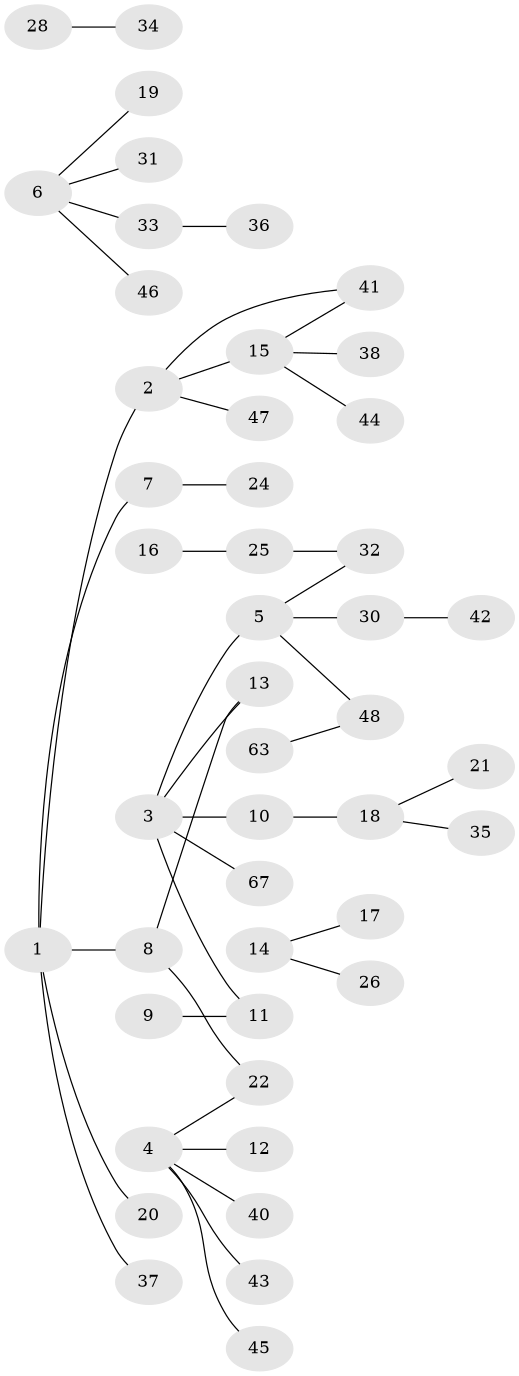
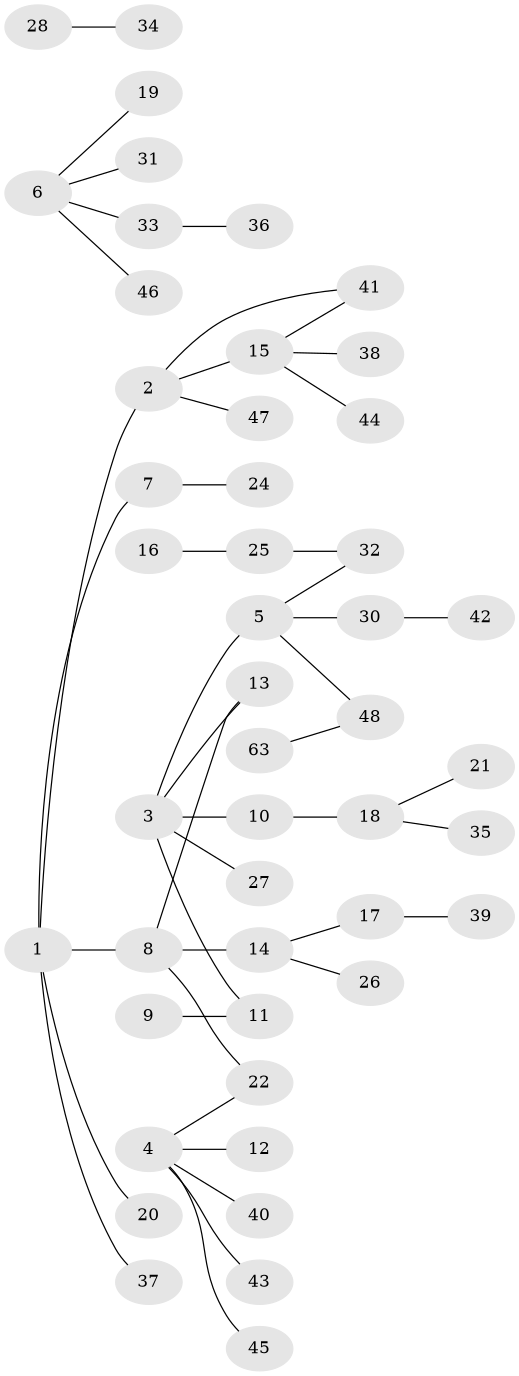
  graph {
    rankdir=LR
    node [color=gray90 style=filled]
    edge [weight=1.0]
    1
    2
    7
    8
    20
    37
    15
    47
    41
    24
    13
    22
    14
    38
    44
    3
    5
    10
    11
-   27 [label=67]
+   27
    30
    32
    48
    18
    4
    12
    40
    43
    45
    42
    6
    19
    31
    33
    46
    36
    17
    26
    9
    21
    35
+   39
    16
    25
    n45 [label=63]
    28
    34
    1 -- 2
    1 -- 7
    1 -- 8
    1 -- 20
    1 -- 37
    2 -- 15
    2 -- 47
    2 -- 41
    7 -- 24
    8 -- 13
    8 -- 22
+   8 -- 14
    15 -- 41
    15 -- 38
    15 -- 44
    14 -- 17
    14 -- 26
    3 -- 13
    3 -- 5
    3 -- 10
    3 -- 11
    3 -- 27
    5 -- 30
    5 -- 32
    5 -- 48
    10 -- 18
    30 -- 42
    18 -- 21
    18 -- 35
    4 -- 22
    4 -- 12
    4 -- 40
    4 -- 43
    4 -- 45
    6 -- 19
    6 -- 31
    6 -- 33
    6 -- 46
    33 -- 36
+   17 -- 39
    9 -- 11
    16 -- 25
    25 -- 32
    n45 -- 48
    28 -- 34
  }
